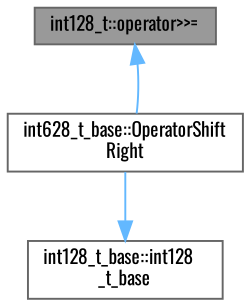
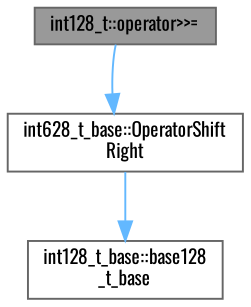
  digraph {
    fontname=Oswald
    rankdir=TB
    node [color=grey40 fillcolor=white fontname=Oswald fontsize=10 shape=box style=filled]
    edge [color=steelblue1 fontname=Oswald fontsize=10 labelfontname=Helvetica labelfontsize=10 style=solid]
    n1 [color=gray40 fillcolor=grey60 fontcolor=black height=0.2 label="int128_t::operator\>\>=" width=0.4]
    n2 [height=0.2 label="int628_t_base::OperatorShift\lRight" width=0.4]
-   n3 [height=0.2 label="int128_t_base::int128\l_t_base" width=0.4]
-   n2 -> n1
+   n3 [height=0.2 label="int128_t_base::base128\l_t_base" width=0.4]
+   n1 -> n2
    n2 -> n3
  }
